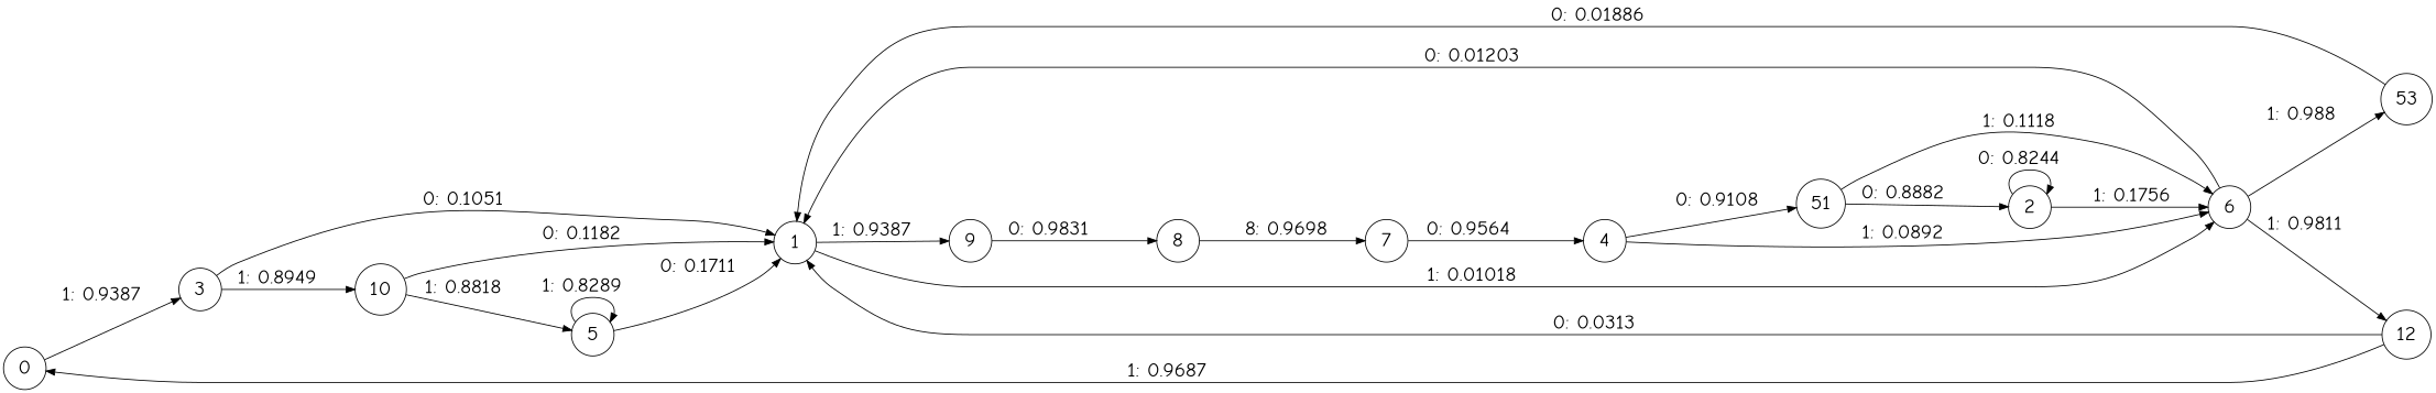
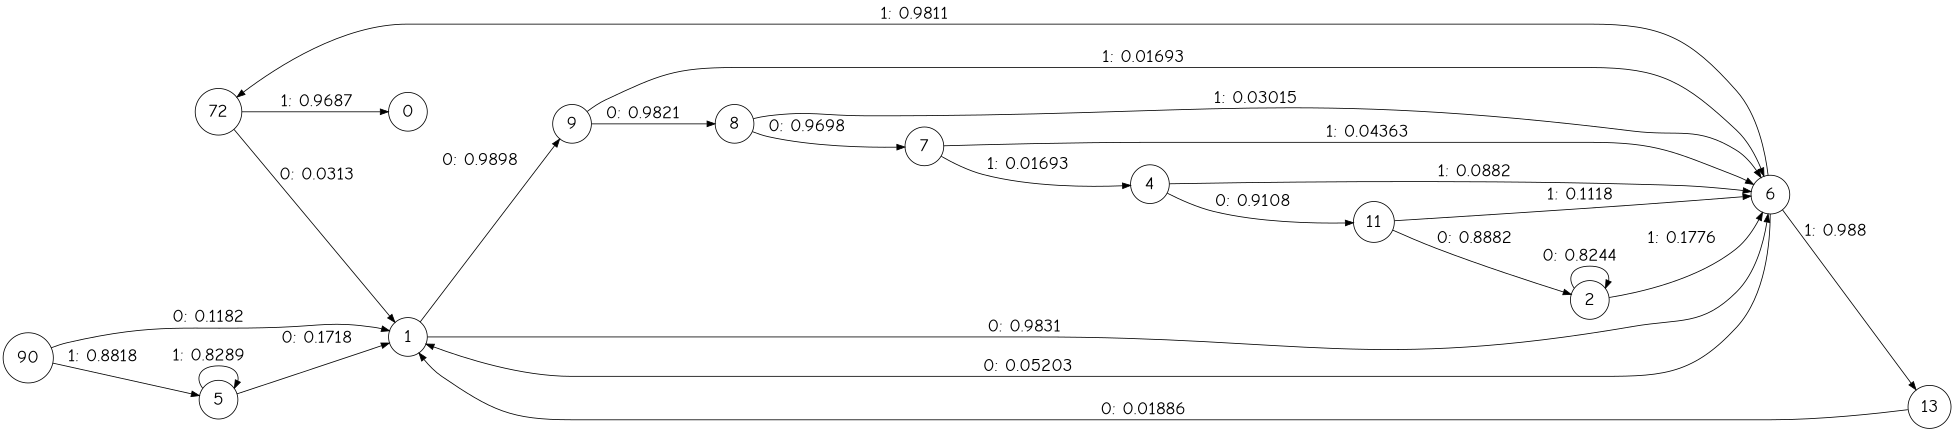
  digraph {
    fontname="Comic Neue"
    rankdir=LR
    node [fontname="Comic Neue" fontsize=24 shape=circle]
    edge [fontname="Comic Neue" fontsize=24]
    0
-   3
    1
    9
    6
-   10
+   10 [label=90]
    8
-   13 [label=53]
-   12
+   13
+   12 [label=72]
    5
    7
    2
    4
-   11 [label=51]
-   0 -> 3 [label="1: 0.9387   "]
-   3 -> 1 [label="0: 0.1051   "]
-   3 -> 10 [label="1: 0.8949   "]
-   1 -> 9 [label="1: 0.9387   "]
-   1 -> 6 [label="1: 0.01018  "]
-   9 -> 8 [label="0: 0.9831   "]
-   6 -> 1 [label="0: 0.01203  "]
+   11
+   1 -> 9 [label="0: 0.9898   "]
+   1 -> 6 [label="0: 0.9831   "]
+   9 -> 6 [label="1: 0.01693  "]
+   9 -> 8 [label="0: 0.9821   "]
+   6 -> 1 [label="0: 0.05203  "]
    6 -> 13 [label="1: 0.988    "]
    6 -> 12 [label="1: 0.9811   "]
    10 -> 1 [label="0: 0.1182   "]
    10 -> 5 [label="1: 0.8818   "]
-   8 -> 7 [label="8: 0.9698   "]
+   8 -> 6 [label="1: 0.03015  "]
+   8 -> 7 [label="0: 0.9698   "]
    13 -> 1 [label="0: 0.01886  "]
    12 -> 0 [label="1: 0.9687   "]
    12 -> 1 [label="0: 0.0313   "]
-   5 -> 1 [label="0: 0.1711   "]
+   5 -> 1 [label="0: 0.1718   "]
    5 -> 5 [label="1: 0.8289   "]
-   7 -> 4 [label="0: 0.9564   "]
-   2 -> 6 [label="1: 0.1756   "]
+   7 -> 6 [label="1: 0.04363  "]
+   7 -> 4 [label="1: 0.01693  "]
+   2 -> 6 [label="1: 0.1776   "]
    2 -> 2 [label="0: 0.8244   "]
-   4 -> 6 [label="1: 0.0892   "]
+   4 -> 6 [label="1: 0.0882   "]
    4 -> 11 [label="0: 0.9108   "]
    11 -> 6 [label="1: 0.1118   "]
    11 -> 2 [label="0: 0.8882   "]
  }
